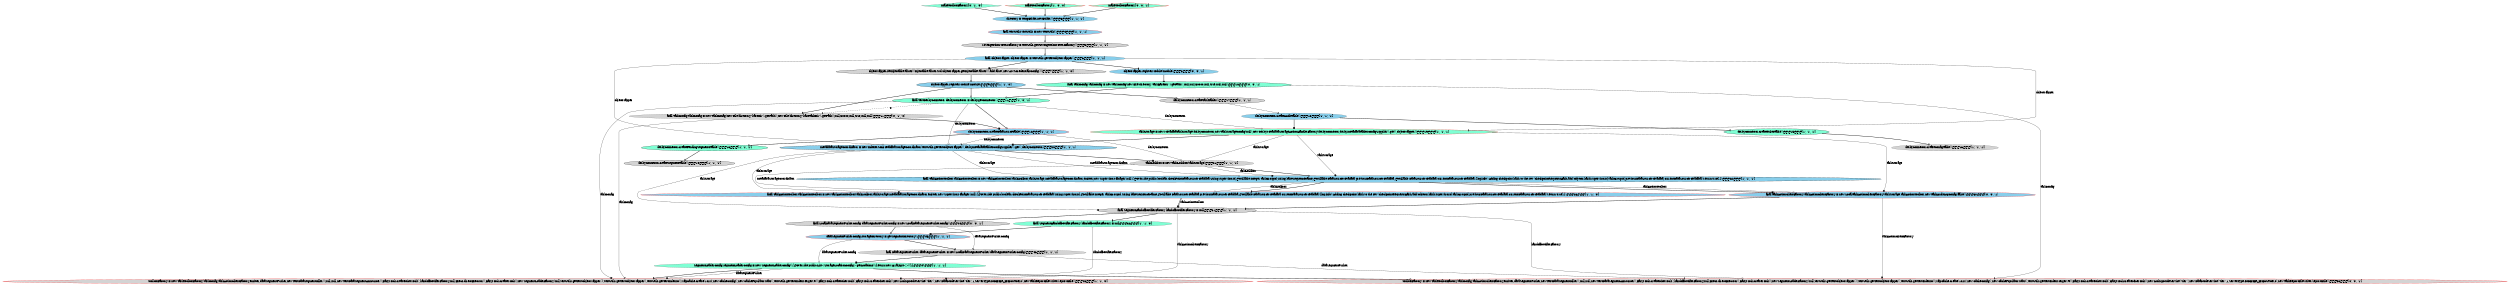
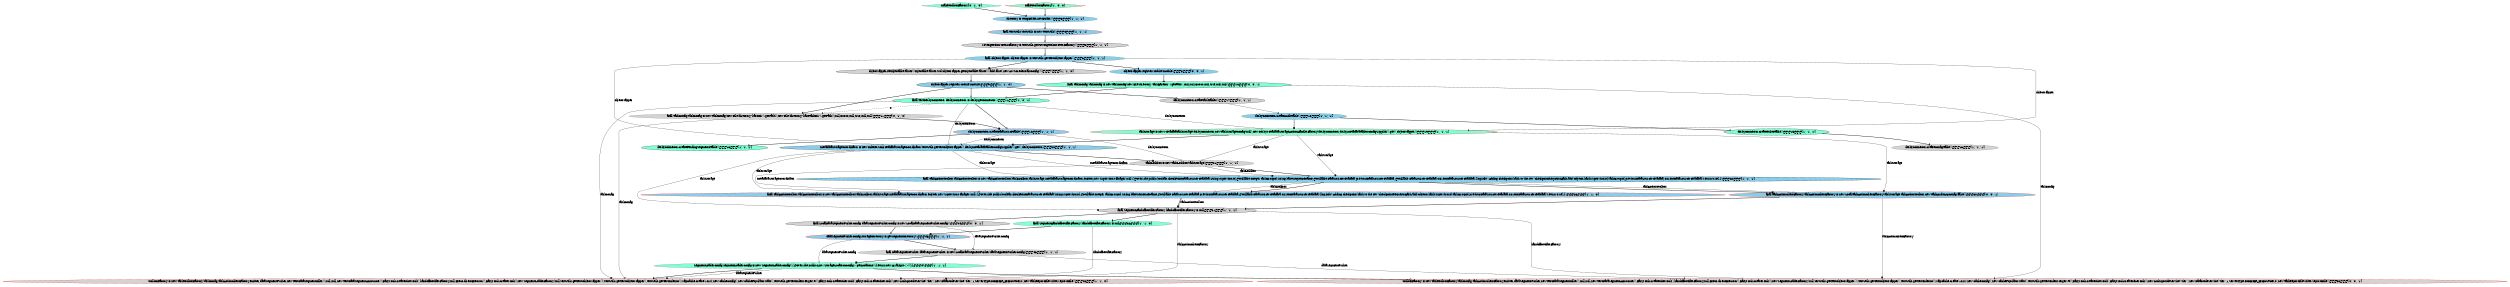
  digraph {
    node [color=black fillcolor=skyblue shape=ellipse style=filled]
    edge [arrowhead=odot style=bold]
    n1 [color=red label="final TaskActionClientFactory taskActionClientFactory = new LocalTaskActionClientFactory(taskStorage,taskActionToolbox,new TaskAuditLogConfig(false))@@@30@@@['0', '0', '1']"]
    n2 [color=red fillcolor=lightgrey label="toolboxFactory = new TaskToolboxFactory(taskConfig,taskActionClientFactory,emitter,dataSegmentPusher,new TestDataSegmentKiller(),null,null,new TestDataSegmentAnnouncer(),EasyMock.createNiceMock(),handoffNotifierFactory,null,Execs.directExecutor(),EasyMock.createMock(),new SegmentLoaderFactory(null,testUtils.getTestObjectMapper()),testUtils.getTestObjectMapper(),testUtils.getTestIndexIO(),MapCache.create(1024),new CacheConfig(),new CachePopulatorStats(),testUtils.getTestIndexMergerV9(),EasyMock.createNiceMock(),EasyMock.createNiceMock(),new LookupNodeService(\"tier\"),new DataNodeService(\"tier\",1,ServerType.INDEXER_EXECUTOR,0),new TaskReportFileWriter(reportsFile))@@@53@@@['0', '0', '1']"]
    n3 [fillcolor=lightgrey label="final SegmentHandoffNotifierFactory handoffNotifierFactory = null@@@31@@@['1', '1', '1']"]
    n4 [color=gray40 fillcolor=aquamarine label="final SegmentHandoffNotifierFactory handoffNotifierFactory = null@@@32@@@['1', '1', '0']"]
    n5 [color=red fillcolor=lightgrey label="toolboxFactory = new TaskToolboxFactory(taskConfig,taskActionClientFactory,emitter,dataSegmentPusher,new TestDataSegmentKiller(),null,null,new TestDataSegmentAnnouncer(),EasyMock.createNiceMock(),handoffNotifierFactory,null,Execs.directExecutor(),EasyMock.createMock(),new SegmentLoaderFactory(null,testUtils.getTestObjectMapper()),testUtils.getTestObjectMapper(),testUtils.getTestIndexIO(),MapCache.create(1024),new CacheConfig(),new CachePopulatorStats(),testUtils.getTestIndexMergerV9(),EasyMock.createNiceMock(),EasyMock.createNiceMock(),new LookupNodeService(\"tier\"),new DataNodeService(\"tier\",1,ServerType.INDEXER_EXECUTOR,0),new TaskReportFileWriter(reportsFile))@@@48@@@['1', '1', '0']"]
    n6 [fillcolor=lightgrey label="final LocalDataSegmentPusherConfig dataSegmentPusherConfig = new LocalDataSegmentPusherConfig()@@@44@@@['0', '0', '1']"]
    n7 [color=red label="dataSegmentPusherConfig.storageDirectory = getSegmentDirectory()@@@45@@@['1', '1', '1']"]
    n8 [color=gray40 fillcolor=aquamarine label="SegmentLoaderConfig segmentLoaderConfig = new SegmentLoaderConfig(){@Override public List<StorageLocationConfig> getLocations(){return new ArrayList<>()}}@@@47@@@['1', '1', '1']"]
    n9 [color=gray40 fillcolor=lightgrey label="final DataSegmentPusher dataSegmentPusher = new LocalDataSegmentPusher(dataSegmentPusherConfig)@@@46@@@['1', '1', '1']"]
    n10 [color=gray40 fillcolor=lightgrey label="final TaskConfig taskConfig = new TaskConfig(new File(directory,\"baseDir\").getPath(),new File(directory,\"baseTaskDir\").getPath(),null,50000,null,true,null,null)@@@11@@@['0', '1', '0']"]
    n11 [color=red label="derbyConnector.createDataSourceTable()@@@12@@@['1', '1', '1']"]
    n12 [fillcolor=aquamarine label="derbyConnector.createPendingSegmentsTable()@@@13@@@['1', '1', '1']"]
    n13 [label="metadataStorageCoordinator = new IndexerSQLMetadataStorageCoordinator(testUtils.getTestObjectMapper(),derby.metadataTablesConfigSupplier().get(),derbyConnector)@@@20@@@['1', '1', '1']"]
    n14 [color=gray40 fillcolor=lightgrey label="taskLockbox = new TaskLockbox(taskStorage)@@@21@@@['1', '1', '1']"]
-   n15 [fillcolor=lightgrey label="derbyConnector.createSegmentTable()@@@14@@@['1', '1', '1']"]
    n16 [fillcolor=aquamarine label="derbyConnector.createRulesTable()@@@15@@@['1', '1', '1']"]
    n17 [color=gray40 fillcolor=lightgrey label="derbyConnector.createConfigTable()@@@16@@@['1', '1', '1']"]
    n18 [color=gray40 label="directory = tempFolder.newFolder()@@@3@@@['1', '1', '1']"]
    n19 [color=red label="final TestUtils testUtils = new TestUtils()@@@4@@@['1', '1', '1']"]
    n20 [fillcolor=lightgrey label="rowIngestionMetersFactory = testUtils.getRowIngestionMetersFactory()@@@5@@@['1', '1', '1']"]
    n21 [fillcolor=aquamarine label="final TaskConfig taskConfig = new TaskConfig(new File(directory,\"taskBaseDir\").getPath(),null,null,50000,null,true,null,null)@@@10@@@['0', '0', '1']"]
    n22 [fillcolor=aquamarine label="final TestDerbyConnector derbyConnector = derby.getConnector()@@@11@@@['1', '0', '1']"]
    n23 [color=red fillcolor=aquamarine label="taskStorage = new MetadataTaskStorage(derbyConnector,new TaskStorageConfig(null),new DerbyMetadataStorageActionHandlerFactory(derbyConnector,derby.metadataTablesConfigSupplier().get(),objectMapper))@@@19@@@['1', '1', '1']"]
    n24 [label="final TaskActionToolbox taskActionToolbox = new TaskActionToolbox(taskLockbox,taskStorage,metadataStorageCoordinator,emitter,new SupervisorManager(null){@Override public boolean checkPointDataSourceMetadata(String supervisorId,@Nullable Integer taskGroupId,String baseSequenceName,@Nullable DataSourceMetadata previousDataSourceMetadata,@Nullable DataSourceMetadata currentDataSourceMetadata){log.info(\"Adding checkpoint hash to the set\")checkpointRequestsHash.add(Objects.hash(supervisorId,taskGroupId,previousDataSourceMetadata,currentDataSourceMetadata))return true}})@@@22@@@['1', '1', '1']"]
    n25 [color=red label="final TaskActionToolbox taskActionToolbox = new TaskActionToolbox(taskLockbox,taskStorage,metadataStorageCoordinator,emitter,new SupervisorManager(null){@Override public boolean checkPointDataSourceMetadata(String supervisorId,@Nullable Integer taskGroupId,String baseSequenceName,@Nullable DataSourceMetadata previousDataSourceMetadata,@Nullable DataSourceMetadata currentDataSourceMetadata){log.info(\"Adding checkpoint hash to the set\")checkpointRequestsHash.add(Objects.hash(supervisorId,taskGroupId,previousDataSourceMetadata,currentDataSourceMetadata))return true}})@@@23@@@['1', '1', '0']"]
    n26 [color=gray40 fillcolor=aquamarine label="makeToolboxFactory['0', '1', '0']" shape=diamond]
    n27 [color=gray40 label="final ObjectMapper objectMapper = testUtils.getTestObjectMapper()@@@6@@@['1', '1', '1']"]
    n28 [label="objectMapper.registerModule(module)@@@9@@@['1', '1', '0']"]
    n29 [fillcolor=lightgrey label="derbyConnector.createTaskTables()@@@17@@@['1', '1', '1']"]
    n30 [color=red fillcolor=aquamarine label="makeToolboxFactory['1', '0', '0']" shape=diamond]
    n31 [color=gray40 label="derbyConnector.createAuditTable()@@@18@@@['1', '1', '1']"]
    n32 [color=gray40 label="objectMapper.registerModule(module)@@@8@@@['0', '0', '1']"]
    n33 [fillcolor=lightgrey label="objectMapper.setInjectableValues(((InjectableValues.Std)objectMapper.getInjectableValues()).addValue(,new AWSCredentialsConfig()))@@@7@@@['1', '1', '0']"]
-   n34 [color=red fillcolor=aquamarine label="makeToolboxFactory['0', '0', '1']" shape=diamond]
    n1 -> n2 [arrowhead=box label=taskActionClientFactory style=solid]
    n1 -> n3 [arrowhead=tee]
    n3 -> n2 [label=handoffNotifierFactory style=solid]
    n3 -> n4 [arrowhead=tee]
    n3 -> n5 [arrowhead=box label=taskActionClientFactory style=solid]
    n3 -> n6 [arrowhead=tee]
    n4 -> n5 [arrowhead=box label=handoffNotifierFactory style=solid]
    n4 -> n7 [arrowhead=box]
    n6 -> n7
    n6 -> n9 [arrowhead=tee label=dataSegmentPusherConfig style=solid]
    n7 -> n8 [label=dataSegmentPusherConfig style=solid]
    n7 -> n9 [arrowhead=tee]
    n8 -> n2
    n8 -> n5 [arrowhead=box label=dataSegmentPusher style=solid]
    n8 -> n5 [arrowhead=tee]
    n9 -> n2 [arrowhead=tee label=dataSegmentPusher style=solid]
    n9 -> n8 [arrowhead=box]
    n10 -> n5 [arrowhead=tee label=taskConfig style=solid]
    n10 -> n11 [arrowhead=box]
    n11 -> n12
    n11 -> n13 [arrowhead=tee label=derbyConnector style=solid]
    n11 -> n14 [label=derbyConnector style=solid]
-   n12 -> n15
    n13 -> n3 [arrowhead=box label=taskStorage style=solid]
    n13 -> n14 [arrowhead=box]
    n13 -> n24 [label=taskStorage style=solid]
    n13 -> n24 [label=metadataStorageCoordinator style=solid]
    n13 -> n25 [arrowhead=box label=taskStorage style=solid]
    n14 -> n24
    n14 -> n24 [arrowhead=box label=taskLockbox style=solid]
    n14 -> n25 [arrowhead=tee label=metadataStorageCoordinator style=solid]
-   n16 -> n17
+   n16 -> n17 [arrowhead=tee]
    n18 -> n19
    n19 -> n20
    n20 -> n27
    n21 -> n2 [arrowhead=tee label=taskConfig style=solid]
    n21 -> n22
    n22 -> n5 [arrowhead=box label=taskConfig style=solid]
    n22 -> n10 [arrowhead=tee label=0 style=dashed]
    n22 -> n11
    n22 -> n13 [label=derbyConnector style=solid]
    n22 -> n23 [label=derbyConnector style=solid]
    n23 -> n1 [arrowhead=box label=taskStorage style=solid]
    n23 -> n13 [arrowhead=box]
    n23 -> n14 [label=taskStorage style=solid]
    n23 -> n24 [arrowhead=box label=taskStorage style=solid]
    n24 -> n1 [arrowhead=box]
    n24 -> n1 [label=taskActionToolbox style=solid]
    n24 -> n25 [label=taskLockbox style=solid]
    n24 -> n25 [arrowhead=tee]
    n25 -> n3 [arrowhead=box]
    n25 -> n3 [label=taskActionToolbox style=solid]
    n26 -> n18 [arrowhead=tee]
    n27 -> n13 [label=objectMapper style=solid]
    n27 -> n23 [arrowhead=tee label=objectMapper style=solid]
    n27 -> n32 [arrowhead=tee]
    n27 -> n33 [arrowhead=box]
    n28 -> n10 [arrowhead=tee]
    n28 -> n22
    n28 -> n29
    n29 -> n31 [arrowhead=tee style=solid]
    n30 -> n18
    n31 -> n16
    n31 -> n23 [arrowhead=box]
    n32 -> n21 [arrowhead=tee]
    n33 -> n28
-   n34 -> n18
  }
